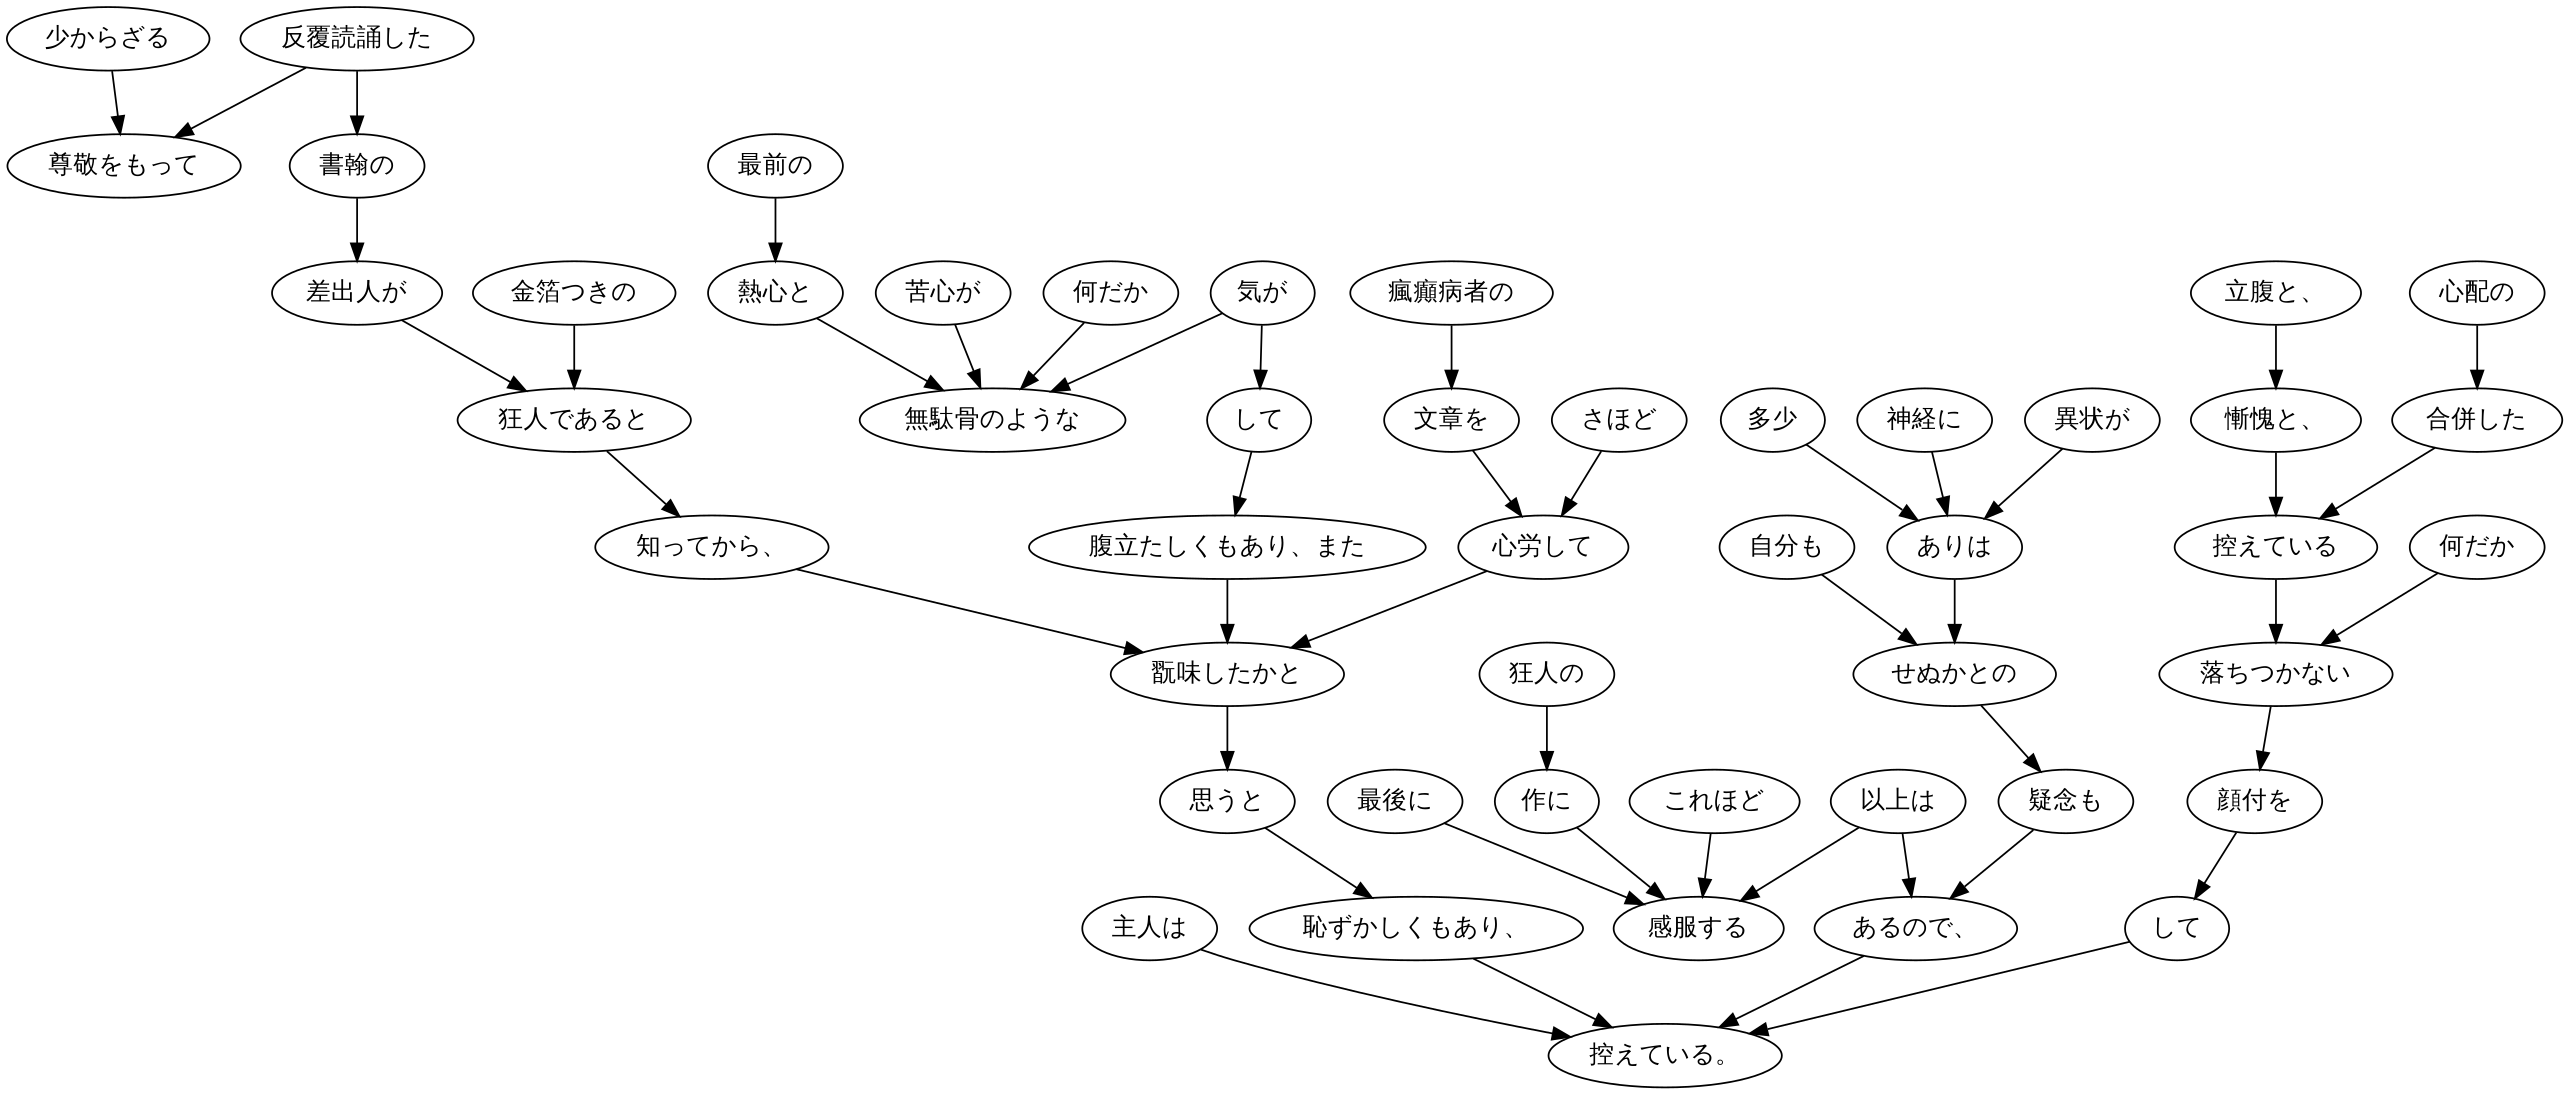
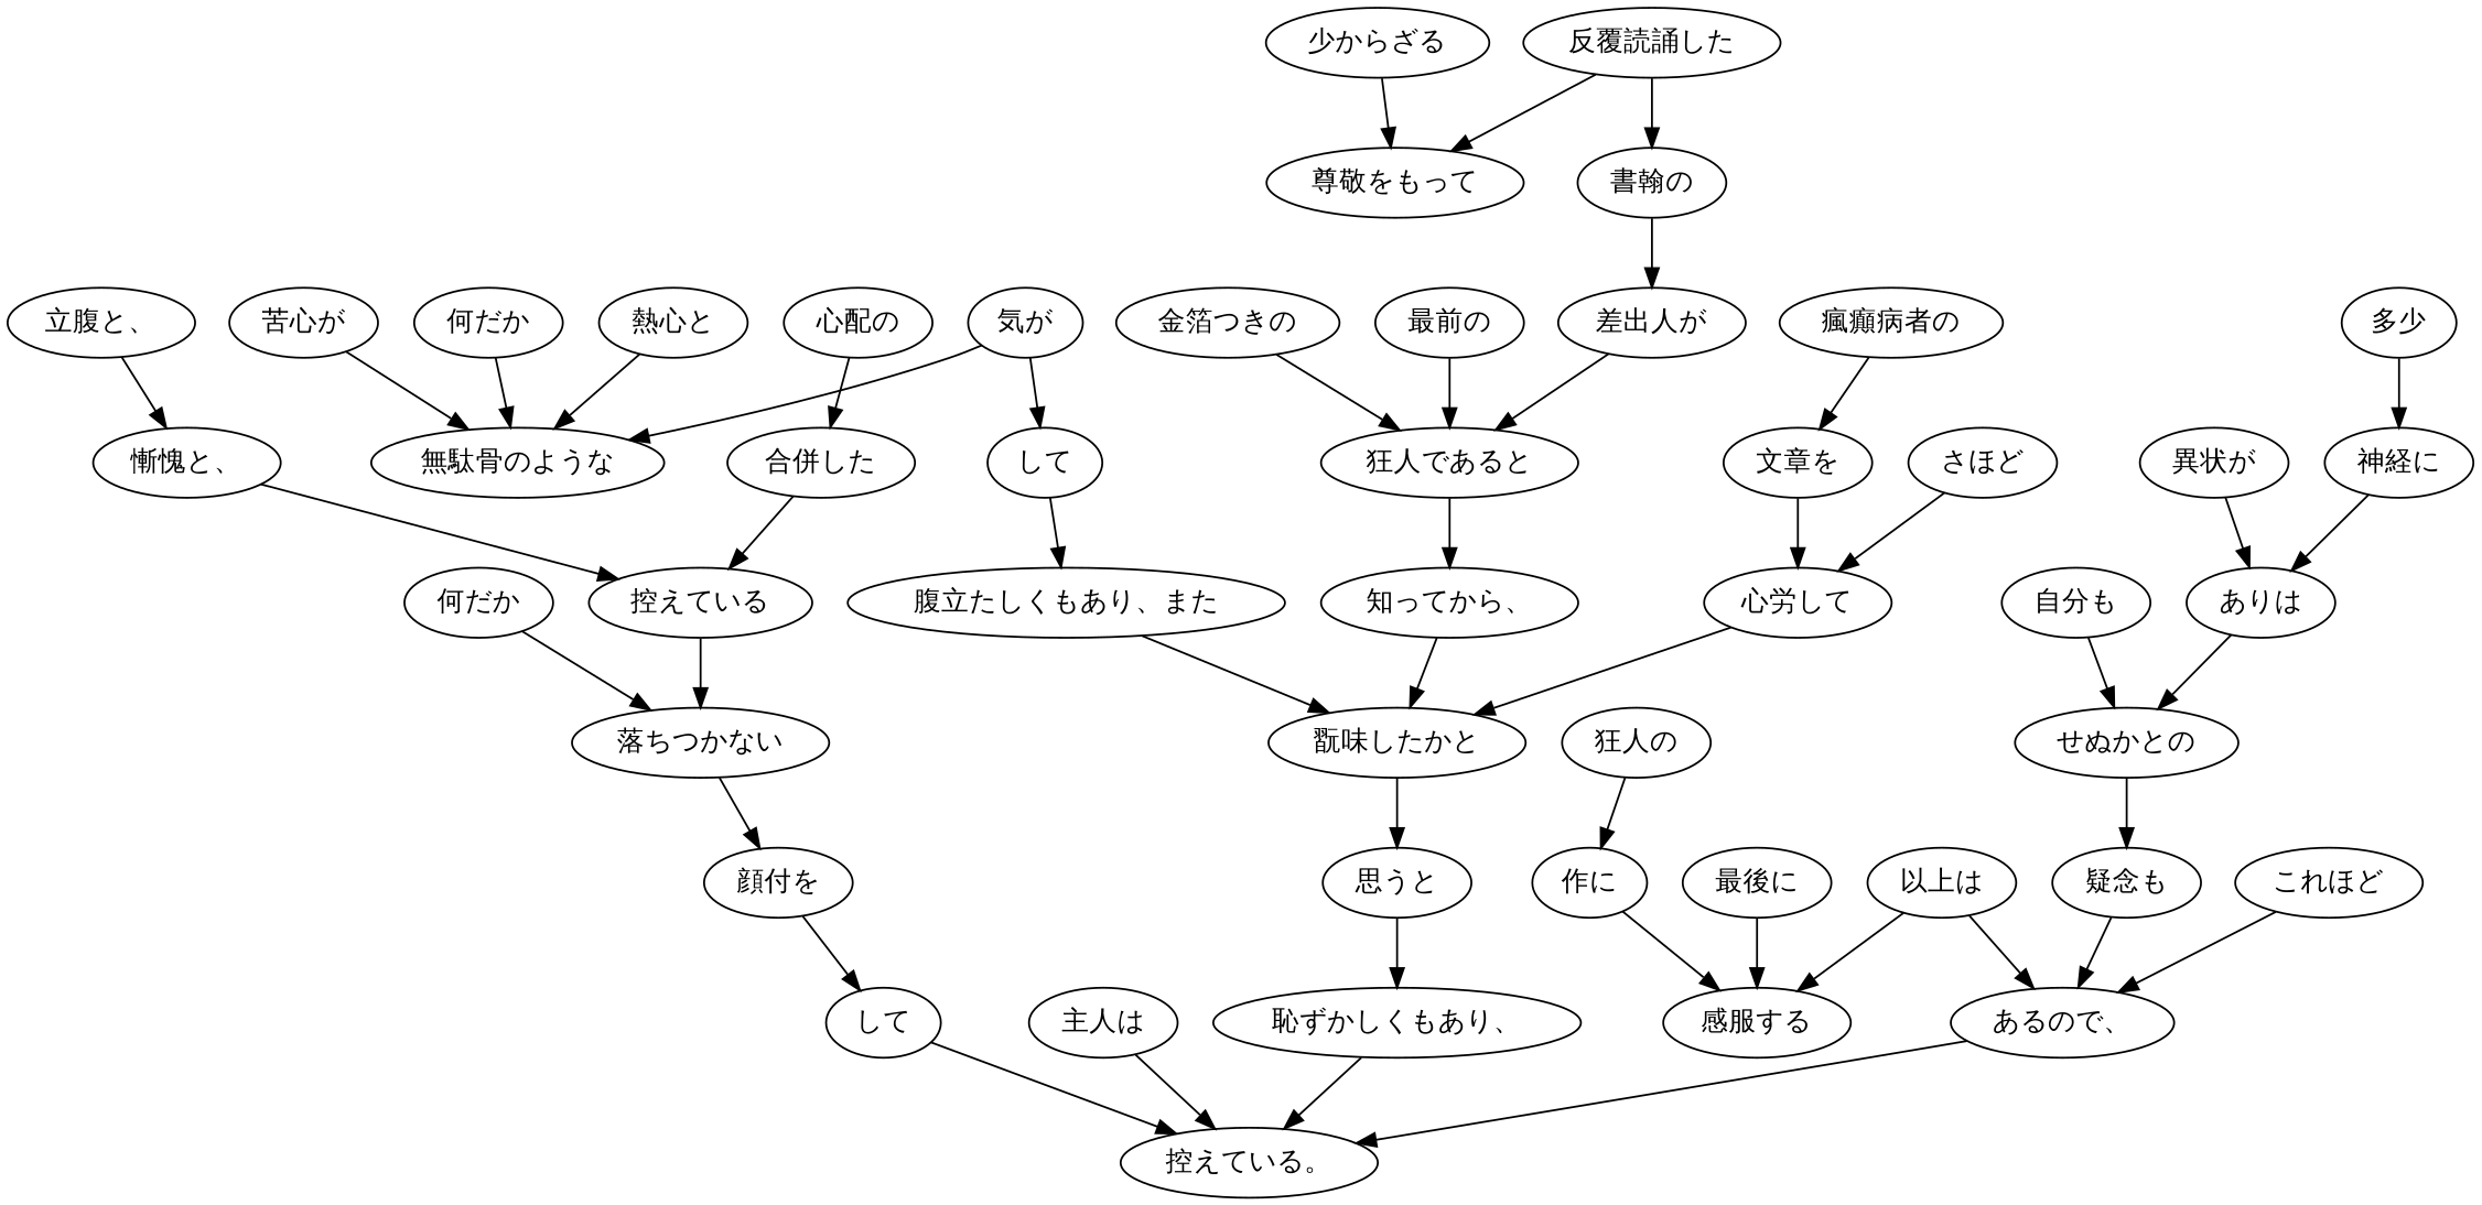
  digraph {
    fontname=Ubuntu
    node [fontname=Ubuntu]
    edge [fontname=Ubuntu]
    n1 [label="主人は"]
    n2 [label="控えている。"]
    n3 [label="少からざる"]
    n4 [label="尊敬をもって"]
    n5 [label="反覆読誦した"]
    n6 [label="書翰の"]
    n7 [label="差出人が"]
    n8 [label="狂人であると"]
    n9 [label="知ってから、"]
    n10 [label="金箔つきの"]
    n11 [label="翫味したかと"]
    n12 [label="思うと"]
    n13 [label="最前の"]
    n14 [label="熱心と"]
    n15 [label="無駄骨のような"]
    n16 [label="苦心が"]
    n17 [label="何だか"]
    n18 [label="気が"]
    n19 [label="して"]
    n20 [label="腹立たしくもあり、また"]
    n21 [label="瘋癲病者の"]
    n22 [label="文章を"]
    n23 [label="心労して"]
    n24 [label="さほど"]
    n25 [label="恥ずかしくもあり、"]
    n26 [label="最後に"]
    n27 [label="感服する"]
    n28 [label="狂人の"]
    n29 [label="作に"]
    n30 [label="これほど"]
    n31 [label="以上は"]
    n32 [label="あるので、"]
    n33 [label="自分も"]
    n34 [label="せぬかとの"]
    n35 [label="疑念も"]
    n36 [label="多少"]
    n37 [label="ありは"]
    n38 [label="神経に"]
    n39 [label="異状が"]
    n40 [label="立腹と、"]
    n41 [label="慚愧と、"]
    n42 [label="控えている"]
    n43 [label="落ちつかない"]
    n44 [label="心配の"]
    n45 [label="合併した"]
    n46 [label="顔付を"]
    n47 [label="何だか"]
    n48 [label="して"]
    n1 -> n2
    n3 -> n4
    n5 -> n4
    n5 -> n6
    n6 -> n7
    n7 -> n8
    n8 -> n9
    n9 -> n11
    n10 -> n8
    n11 -> n12
    n12 -> n25
-   n13 -> n14
+   n13 -> n8
    n14 -> n15
    n16 -> n15
    n17 -> n15
    n18 -> n15
    n18 -> n19
    n19 -> n20
    n20 -> n11
    n21 -> n22
    n22 -> n23
    n23 -> n11
    n24 -> n23
    n25 -> n2
    n26 -> n27
    n28 -> n29
    n29 -> n27
-   n30 -> n27
+   n30 -> n32
    n31 -> n27
    n31 -> n32
    n32 -> n2
    n33 -> n34
    n34 -> n35
    n35 -> n32
-   n36 -> n37
+   n36 -> n38
    n37 -> n34
    n38 -> n37
    n39 -> n37
    n40 -> n41
    n41 -> n42
    n42 -> n43
    n43 -> n46
    n44 -> n45
    n45 -> n42
    n46 -> n48
    n47 -> n43
    n48 -> n2
  }
